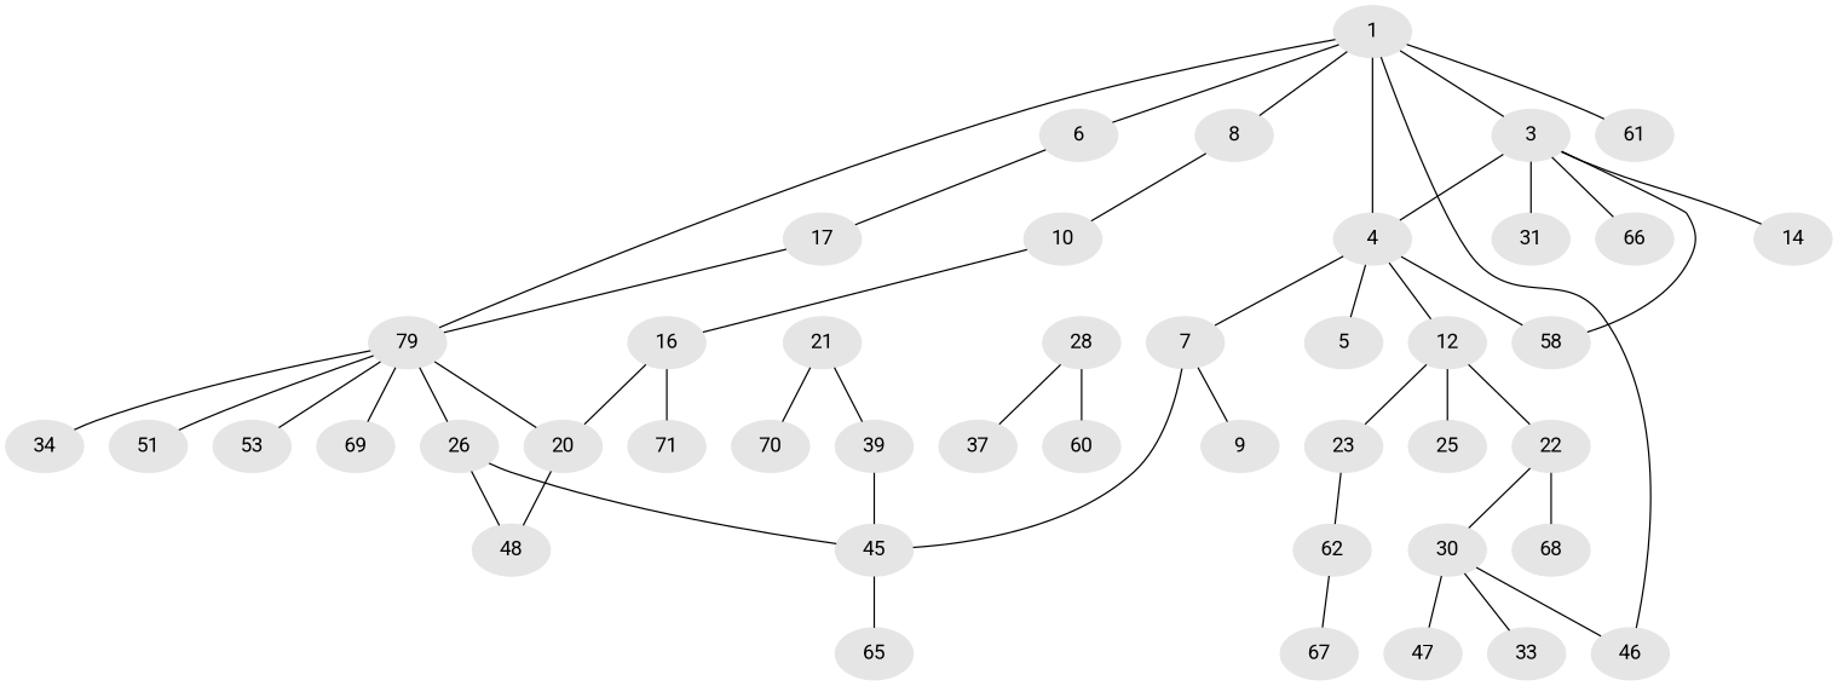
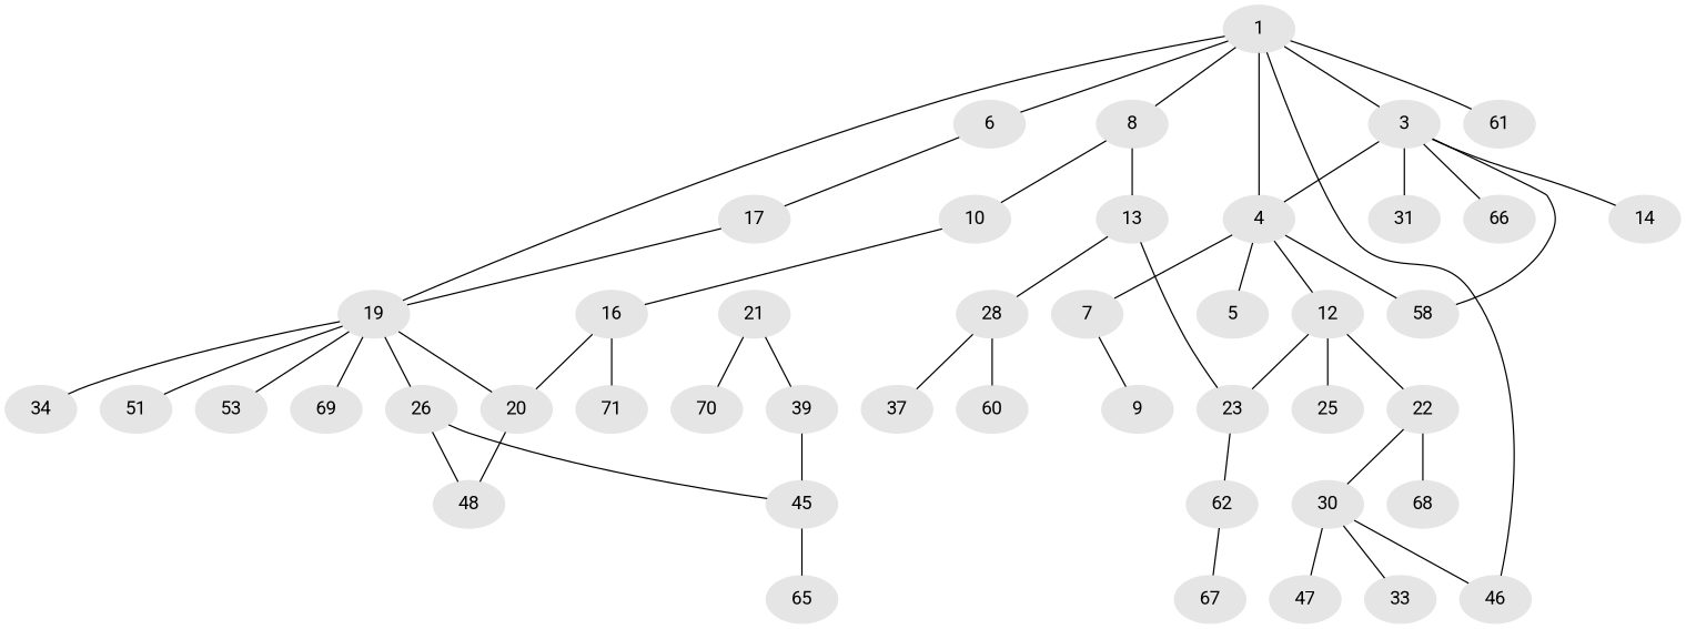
  graph {
    fontname=Roboto
    node [color=gray90 fontname=Roboto style=filled]
    edge [fontname=Roboto]
    1 [super="+2"]
    3 [super="+52"]
    4 [super="+43"]
    6 [super="+32"]
    8 [super="+11"]
-   19 [super="+24" label=79]
+   19 [super="+24"]
    46 [super="+50"]
    61
    14 [super="+54"]
    31
    58
    66
    5 [super="+15"]
    7 [super="+40"]
    12
    17
    10 [super="+36"]
+   13 [super="+18"]
    20 [super="+63"]
    26 [super="+38"]
    34 [super="+55"]
    51
    53
    69
    9 [super="+41"]
    45 [super="+56"]
    22 [super="+29"]
    23 [super="+27"]
    25 [super="+59"]
    21 [super="+49"]
    39 [super="+42"]
    70
    65
    16 [super="+57"]
    28 [super="+44"]
    71
    30 [super="+35"]
    68
    62 [super="+72"]
    37
    60
    48
    33
    47 [super="+64"]
    67
    1 -- 3
    1 -- 4
    1 -- 6
    1 -- 8
    1 -- 19
    1 -- 46
    1 -- 61
    3 -- 4
    3 -- 14
    3 -- 31
    3 -- 58
    3 -- 66
    4 -- 58
    4 -- 5
    4 -- 7
    4 -- 12
    6 -- 17
    8 -- 10
+   8 -- 13
    19 -- 20
    19 -- 26
    19 -- 34
    19 -- 51
    19 -- 53
    19 -- 69
    7 -- 9
-   7 -- 45
    12 -- 22
    12 -- 23
    12 -- 25
    17 -- 19
    10 -- 16
+   13 -- 23
+   13 -- 28
    20 -- 48
    26 -- 45
    26 -- 48
    45 -- 65
    22 -- 30
    22 -- 68
    23 -- 62
    21 -- 39
    21 -- 70
    39 -- 45
    16 -- 20
    16 -- 71
    28 -- 37
    28 -- 60
    30 -- 46
    30 -- 33
    30 -- 47
    62 -- 67
  }
